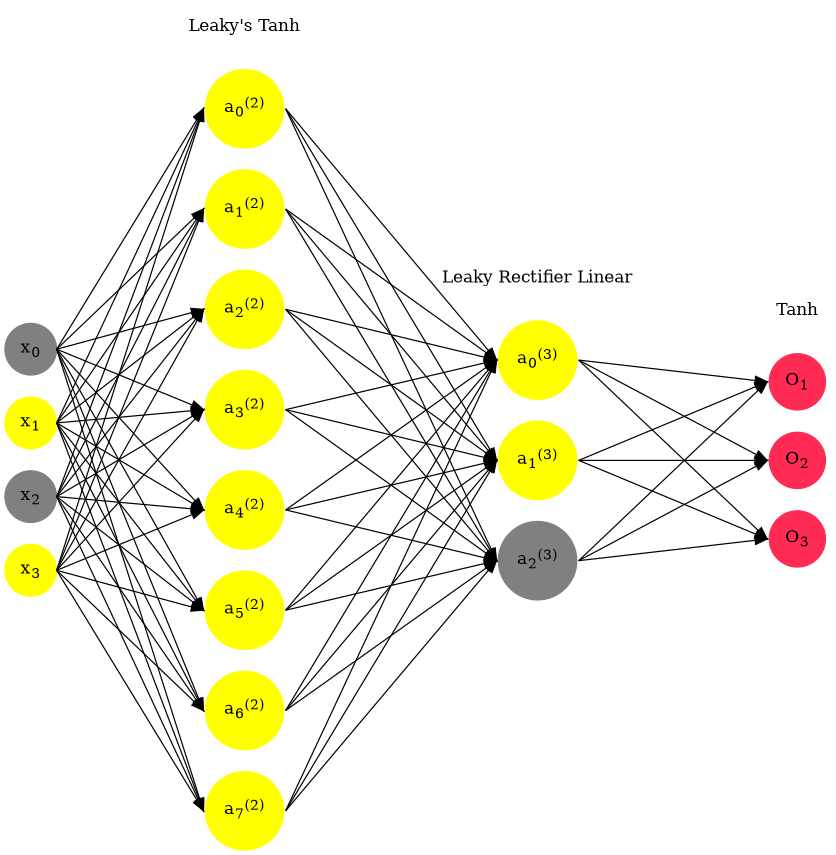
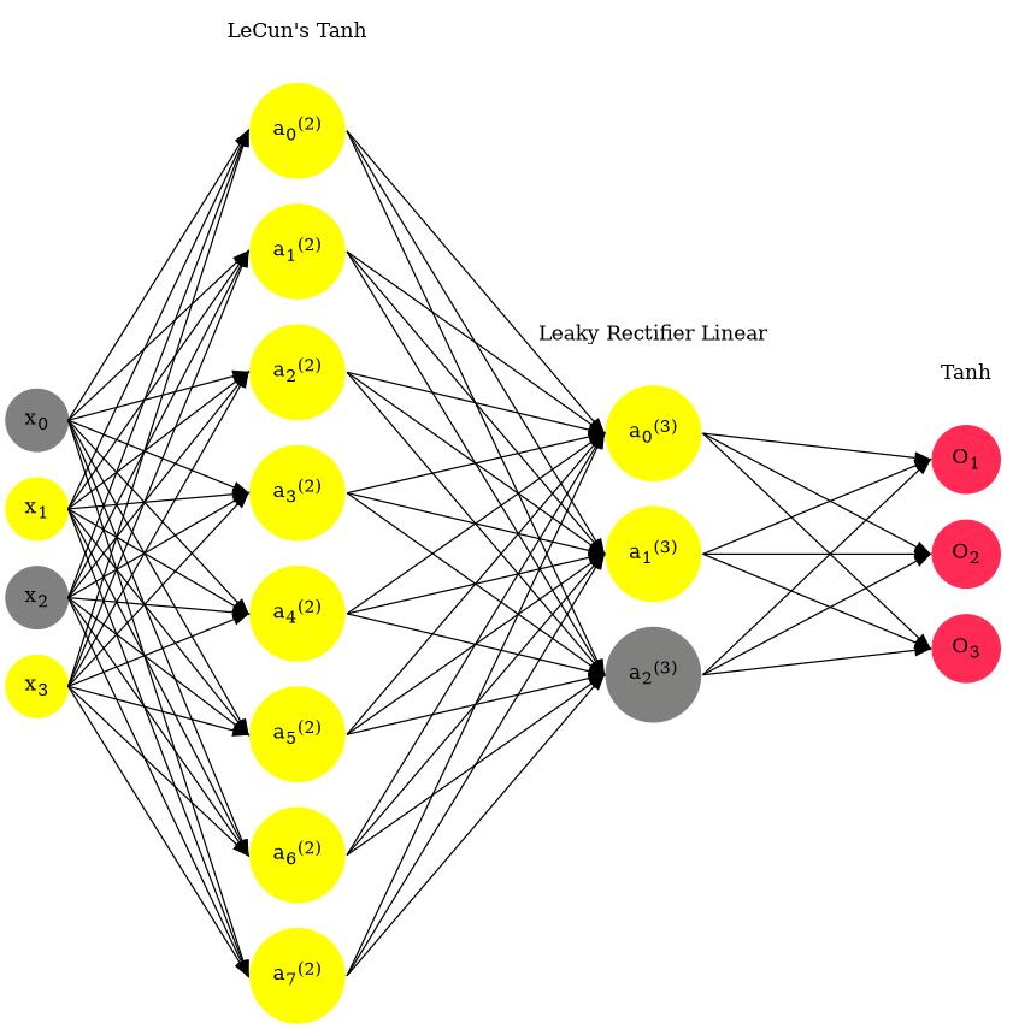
  digraph {
    rankdir=LR
    ranksep=1.4
    splines=false
    node [shape=circle style=filled]
    edge [headport=w style=solid tailport=e]
    n1 [color="0.1667, 0.0, 0.5" fillcolor="0.1667, 0.0, 0.5" label=<x<sub>0</sub>>]
    n2 [color="0.1667, 1.0, 1.0" fillcolor="0.1667, 1.0, 1.0" label=<x<sub>1</sub>>]
    n3 [color="0.1667, 0.0, 0.5" fillcolor="0.1667, 0.0, 0.5" label=<x<sub>2</sub>>]
    n4 [color="0.1667, 1.0, 1.0" fillcolor="0.1667, 1.0, 1.0" label=<x<sub>3</sub>>]
    n5 [color="0.1667, 1.715079, 1.357539" fillcolor="0.1667, 1.715079, 1.357539" label=<a<sub>0</sub><sup>(2)</sup>>]
    n6 [color="0.1667, 1.715900, 1.357950" fillcolor="0.1667, 1.715900, 1.357950" label=<a<sub>1</sub><sup>(2)</sup>>]
    n7 [color="0.1667, 1.674555, 1.337278" fillcolor="0.1667, 1.674555, 1.337278" label=<a<sub>2</sub><sup>(2)</sup>>]
    n8 [color="0.1667, 1.670717, 1.335358" fillcolor="0.1667, 1.670717, 1.335358" label=<a<sub>3</sub><sup>(2)</sup>>]
    n9 [color="0.1667, 1.715820, 1.357910" fillcolor="0.1667, 1.715820, 1.357910" label=<a<sub>4</sub><sup>(2)</sup>>]
    n10 [color="0.1667, 1.647869, 1.323934" fillcolor="0.1667, 1.647869, 1.323934" label=<a<sub>5</sub><sup>(2)</sup>>]
    n11 [color="0.1667, 1.707048, 1.353524" fillcolor="0.1667, 1.707048, 1.353524" label=<a<sub>6</sub><sup>(2)</sup>>]
    n12 [color="0.1667, 1.715900, 1.357950" fillcolor="0.1667, 1.715900, 1.357950" label=<a<sub>7</sub><sup>(2)</sup>>]
    n13 [color="0.1667, 21.872477, 11.436238" fillcolor="0.1667, 21.872477, 11.436238" label=<a<sub>0</sub><sup>(3)</sup>>]
    n14 [color="0.1667, 111.934999, 56.467500" fillcolor="0.1667, 111.934999, 56.467500" label=<a<sub>1</sub><sup>(3)</sup>>]
    n15 [color="0.1667, 0.004028, 0.502014" fillcolor="0.1667, 0.004028, 0.502014" label=<a<sub>2</sub><sup>(3)</sup>>]
    n16 [color="0.9667, 0.83, 1.0" fillcolor="0.9667, 0.83, 1.0" label=<O<sub>1</sub>>]
    n17 [color="0.9667, 0.83, 1.0" fillcolor="0.9667, 0.83, 1.0" label=<O<sub>2</sub>>]
    n18 [color="0.9667, 0.83, 1.0" fillcolor="0.9667, 0.83, 1.0" label=<O<sub>3</sub>>]
-   n19 [label="Leaky's Tanh" shape=plaintext style=""]
+   n19 [label="LeCun's Tanh" shape=plaintext style=""]
    n20 [label="Leaky Rectifier Linear" shape=plaintext style=""]
    n21 [label=Tanh shape=plaintext style=""]
    subgraph sub_1 {
      n1
    }
    subgraph sub_2 {
      n2
    }
    subgraph sub_3 {
      n3
    }
    subgraph sub_4 {
      n4
    }
    subgraph sub_5 {
      n5
    }
    subgraph sub_6 {
      n6
    }
    subgraph sub_7 {
      n7
    }
    subgraph sub_8 {
      n8
    }
    subgraph sub_9 {
      n9
    }
    subgraph sub_10 {
      n10
    }
    subgraph sub_11 {
      n11
    }
    subgraph sub_12 {
      n12
    }
    subgraph sub_13 {
      n13
    }
    subgraph sub_14 {
      n14
    }
    subgraph sub_15 {
      n15
    }
    subgraph sub_16 {
      n16
    }
    subgraph sub_17 {
      n17
    }
    subgraph sub_18 {
      n18
    }
    subgraph sub_19 {
      rank=same
      n1
      n2
      n3
      n4
    }
    subgraph sub_20 {
      rank=same
      n5
      n6
      n7
      n8
      n9
      n10
      n11
      n12
    }
    subgraph sub_21 {
      rank=same
      n13
      n14
      n15
    }
    subgraph sub_22 {
      rank=same
      n16
      n17
      n18
    }
    subgraph sub_23 {
      rank=same
      n5
      n19
    }
    subgraph sub_24 {
      rank=same
      n13
      n20
    }
    subgraph sub_25 {
      rank=same
      n16
      n21
    }
    n1 -> n2 [style=invis]
    n1 -> n5
    n1 -> n6
    n1 -> n7
    n1 -> n8
    n1 -> n9
    n1 -> n10
    n1 -> n11
    n1 -> n12
    n2 -> n3 [style=invis]
    n2 -> n5
    n2 -> n6
    n2 -> n7
    n2 -> n8
    n2 -> n9
    n2 -> n10
    n2 -> n11
    n2 -> n12
    n3 -> n4 [style=invis]
    n3 -> n5
    n3 -> n6
    n3 -> n7
    n3 -> n8
    n3 -> n9
    n3 -> n10
    n3 -> n11
    n3 -> n12
    n4 -> n5
    n4 -> n6
    n4 -> n7
    n4 -> n8
    n4 -> n9
    n4 -> n10
    n4 -> n11
    n4 -> n12
    n5 -> n6 [style=invis]
    n5 -> n13
    n5 -> n14
    n5 -> n15
    n6 -> n7 [style=invis]
    n6 -> n13
    n6 -> n14
    n6 -> n15
    n7 -> n8 [style=invis]
    n7 -> n13
    n7 -> n14
    n7 -> n15
    n8 -> n9 [style=invis]
    n8 -> n13
    n8 -> n14
    n8 -> n15
    n9 -> n10 [style=invis]
    n9 -> n13
    n9 -> n14
    n9 -> n15
    n10 -> n11 [style=invis]
    n10 -> n13
    n10 -> n14
    n10 -> n15
    n11 -> n12 [style=invis]
    n11 -> n13
    n11 -> n14
    n11 -> n15
    n12 -> n13
    n12 -> n14
    n12 -> n15
    n13 -> n14 [style=invis]
    n13 -> n16
    n13 -> n17
    n13 -> n18
    n14 -> n15 [style=invis]
    n14 -> n16
    n14 -> n17
    n14 -> n18
    n15 -> n16
    n15 -> n17
    n15 -> n18
    n16 -> n17 [style=invis]
    n17 -> n18 [style=invis]
    n19 -> n5 [style=invis]
    n20 -> n13 [style=invis]
    n21 -> n16 [style=invis]
  }
